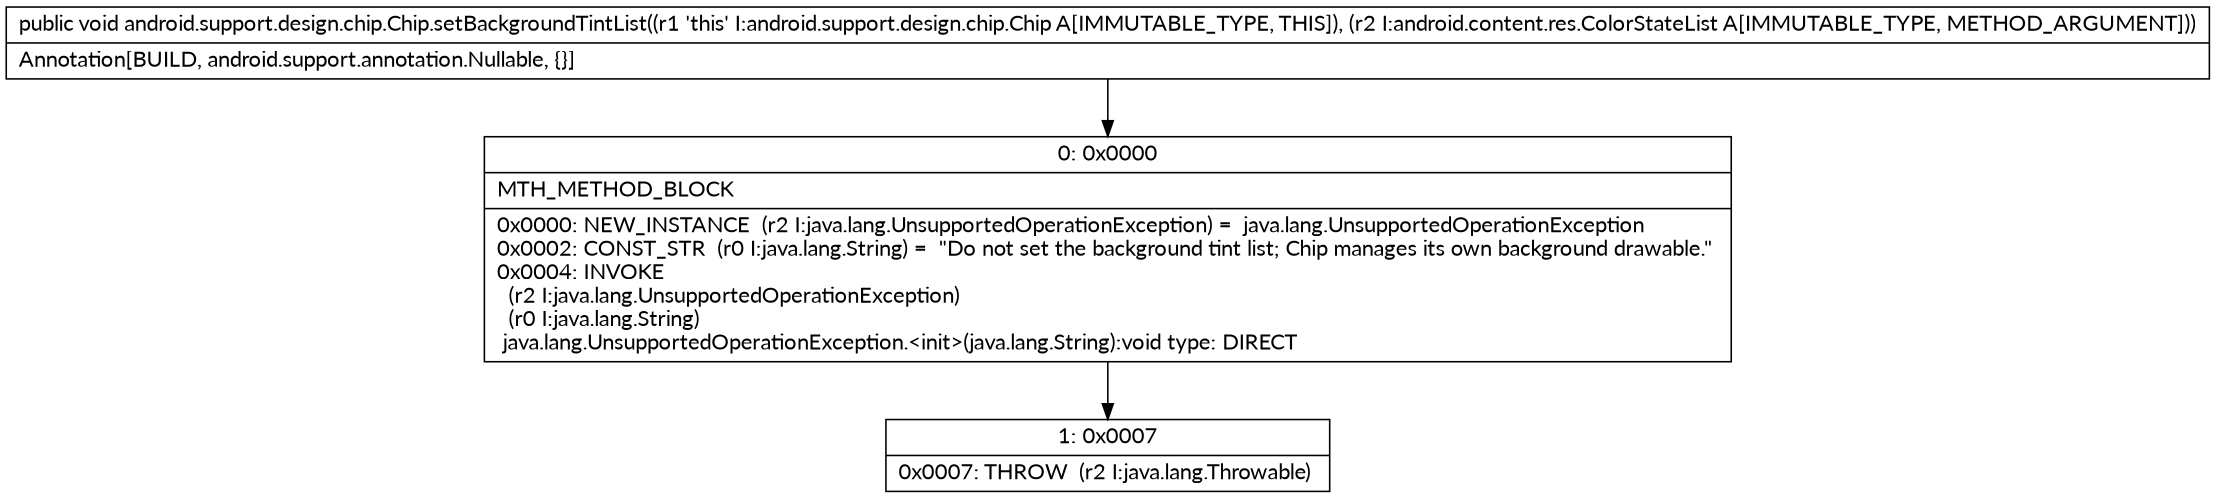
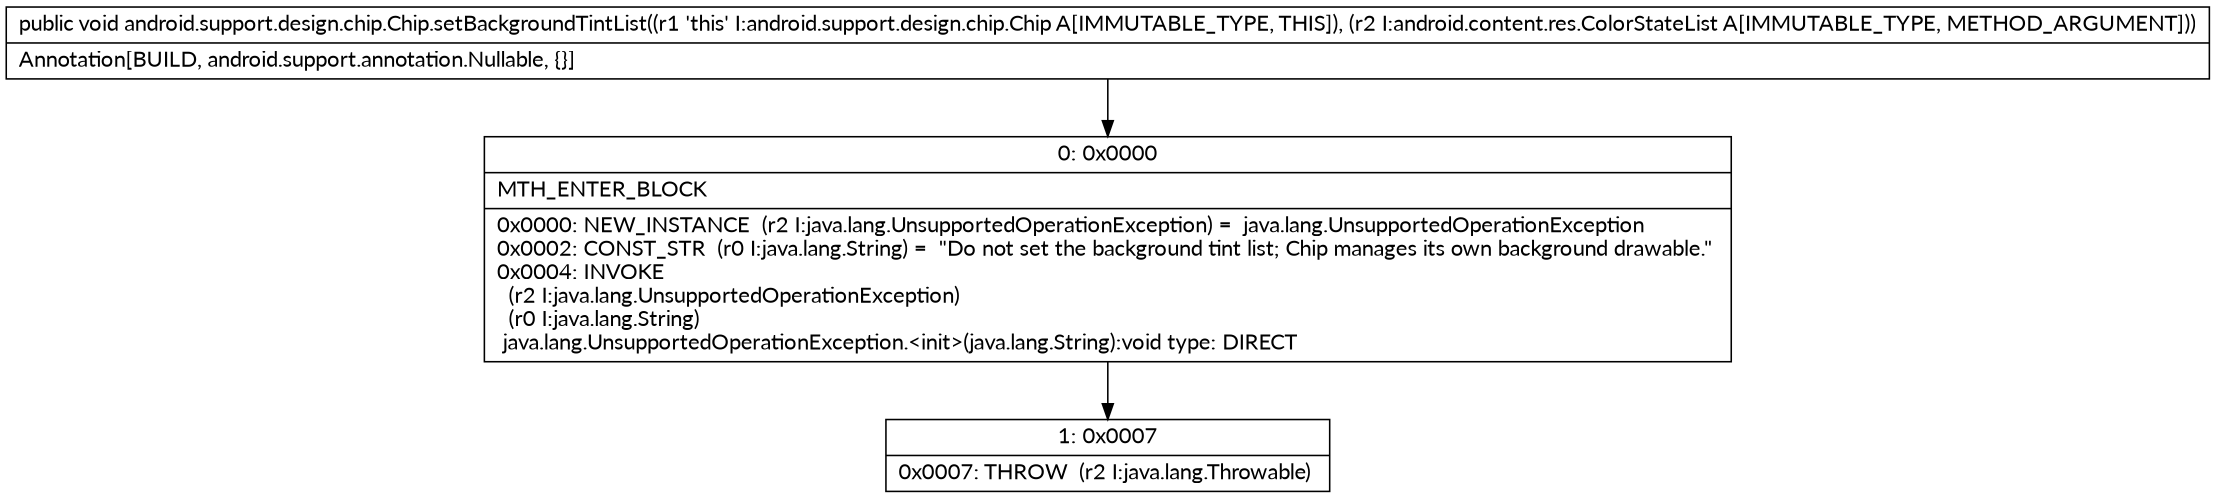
  digraph {
    fontname=Lato
    node [shape=record fontname=Lato]
    edge [fontname=Lato]
-   n1 [label="{0\:\ 0x0000|MTH_METHOD_BLOCK\l|0x0000: NEW_INSTANCE  (r2 I:java.lang.UnsupportedOperationException) =  java.lang.UnsupportedOperationException \l0x0002: CONST_STR  (r0 I:java.lang.String) =  \"Do not set the background tint list; Chip manages its own background drawable.\" \l0x0004: INVOKE  \l  (r2 I:java.lang.UnsupportedOperationException)\l  (r0 I:java.lang.String)\l java.lang.UnsupportedOperationException.\<init\>(java.lang.String):void type: DIRECT \l}"]
+   n1 [label="{0\:\ 0x0000|MTH_ENTER_BLOCK\l|0x0000: NEW_INSTANCE  (r2 I:java.lang.UnsupportedOperationException) =  java.lang.UnsupportedOperationException \l0x0002: CONST_STR  (r0 I:java.lang.String) =  \"Do not set the background tint list; Chip manages its own background drawable.\" \l0x0004: INVOKE  \l  (r2 I:java.lang.UnsupportedOperationException)\l  (r0 I:java.lang.String)\l java.lang.UnsupportedOperationException.\<init\>(java.lang.String):void type: DIRECT \l}"]
    n2 [label="{1\:\ 0x0007|0x0007: THROW  (r2 I:java.lang.Throwable) \l}"]
    n3 [label="{public void android.support.design.chip.Chip.setBackgroundTintList((r1 'this' I:android.support.design.chip.Chip A[IMMUTABLE_TYPE, THIS]), (r2 I:android.content.res.ColorStateList A[IMMUTABLE_TYPE, METHOD_ARGUMENT]))  | Annotation[BUILD, android.support.annotation.Nullable, \{\}]\l}"]
    n1 -> n2
    n3 -> n1
  }
